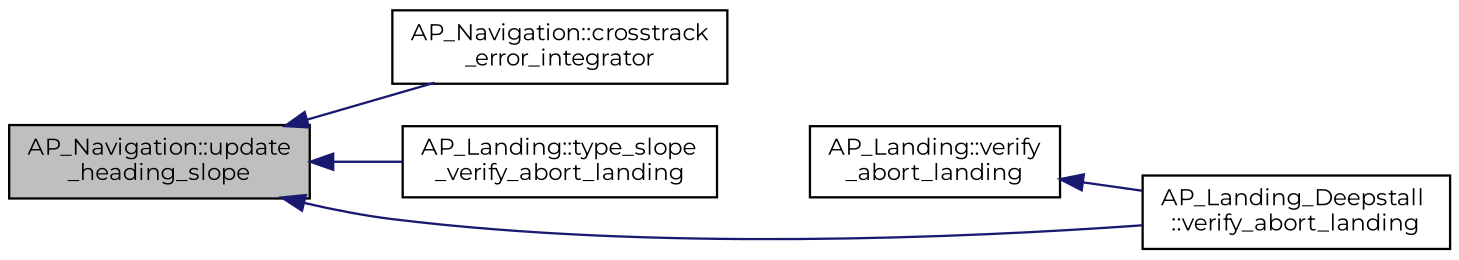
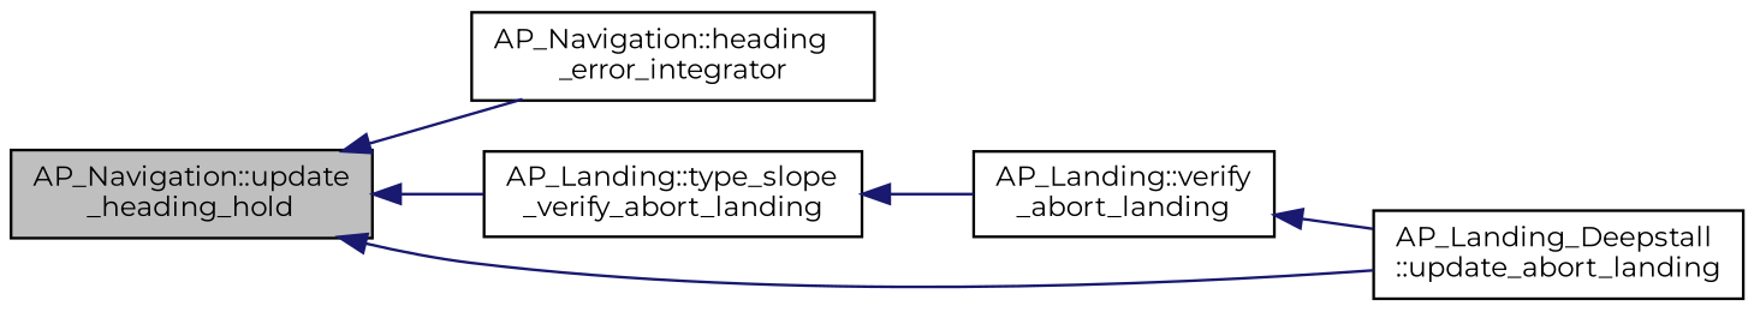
  digraph {
    fontname=Montserrat
    rankdir=LR
    node [color=black fillcolor=white fontname=Montserrat fontsize=10 shape=record style=filled]
    edge [color=midnightblue dir=back fontname=Montserrat fontsize=10 labelfontname=Helvetica labelfontsize=10 style=solid]
-   n1 [fillcolor=grey75 fontcolor=black height=0.2 label="AP_Navigation::update\l_heading_slope" width=0.4]
-   n2 [height=0.2 label="AP_Navigation::crosstrack\l_error_integrator" width=0.4]
+   n1 [fillcolor=grey75 fontcolor=black height=0.2 label="AP_Navigation::update\l_heading_hold" width=0.4]
+   n2 [height=0.2 label="AP_Navigation::heading\l_error_integrator" width=0.4]
    n3 [height=0.2 label="AP_Landing::type_slope\l_verify_abort_landing" width=0.4]
-   n4 [height=0.2 label="AP_Landing_Deepstall\l::verify_abort_landing" width=0.4]
+   n4 [height=0.2 label="AP_Landing_Deepstall\l::update_abort_landing" width=0.4]
    n5 [height=0.2 label="AP_Landing::verify\l_abort_landing" width=0.4]
    n1 -> n2
    n1 -> n3
    n1 -> n4
+   n3 -> n5
    n5 -> n4
  }
